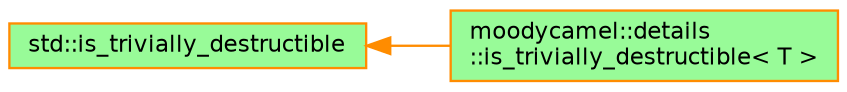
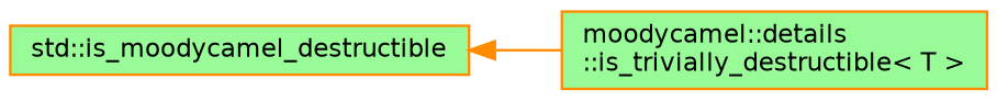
  digraph {
    rankdir=LR
    node [color=darkorange fillcolor=palegreen fontname=Helvetica fontsize=10 shape=record style=filled]
-   n1 [height=0.2 label="std::is_trivially_destructible" width=0.4]
+   n1 [height=0.2 label="std::is_moodycamel_destructible" width=0.4]
    n2 [height=0.2 label="moodycamel::details\l::is_trivially_destructible\< T \>" width=0.4]
    n1 -> n2 [color=darkorange dir=back fontname=Helvetica fontsize=10 labelfontname=Helvetica labelfontsize=10 style=solid]
  }
